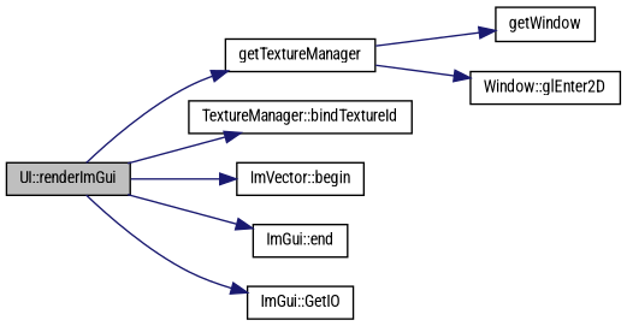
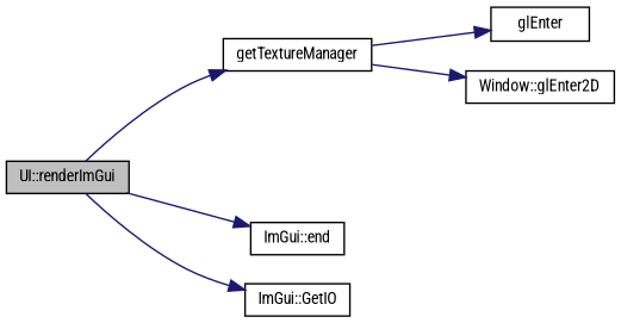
  digraph {
    fontname="Roboto Condensed"
    rankdir=LR
    node [color=black fillcolor=white fontname="Roboto Condensed" fontsize=10 shape=record style=filled]
    edge [color=midnightblue fontname="Roboto Condensed" fontsize=10 labelfontname=Helvetica labelfontsize=10 style=solid]
    n1 [fillcolor=grey75 fontcolor=black height=0.2 label="UI::renderImGui" width=0.4]
    n2 [height=0.2 label=getTextureManager width=0.4]
-   n3 [height=0.2 label="TextureManager::bindTextureId" width=0.4]
-   n4 [height=0.2 label="ImVector::begin" width=0.4]
    n5 [height=0.2 label="ImGui::end" width=0.4]
    n6 [height=0.2 label="ImGui::GetIO" width=0.4]
-   n7 [height=0.2 label=getWindow width=0.4]
+   n7 [height=0.2 label=glEnter width=0.4]
    n8 [height=0.2 label="Window::glEnter2D" width=0.4]
    n1 -> n2
-   n1 -> n3
-   n1 -> n4
    n1 -> n5
    n1 -> n6
    n2 -> n7
    n2 -> n8
  }
